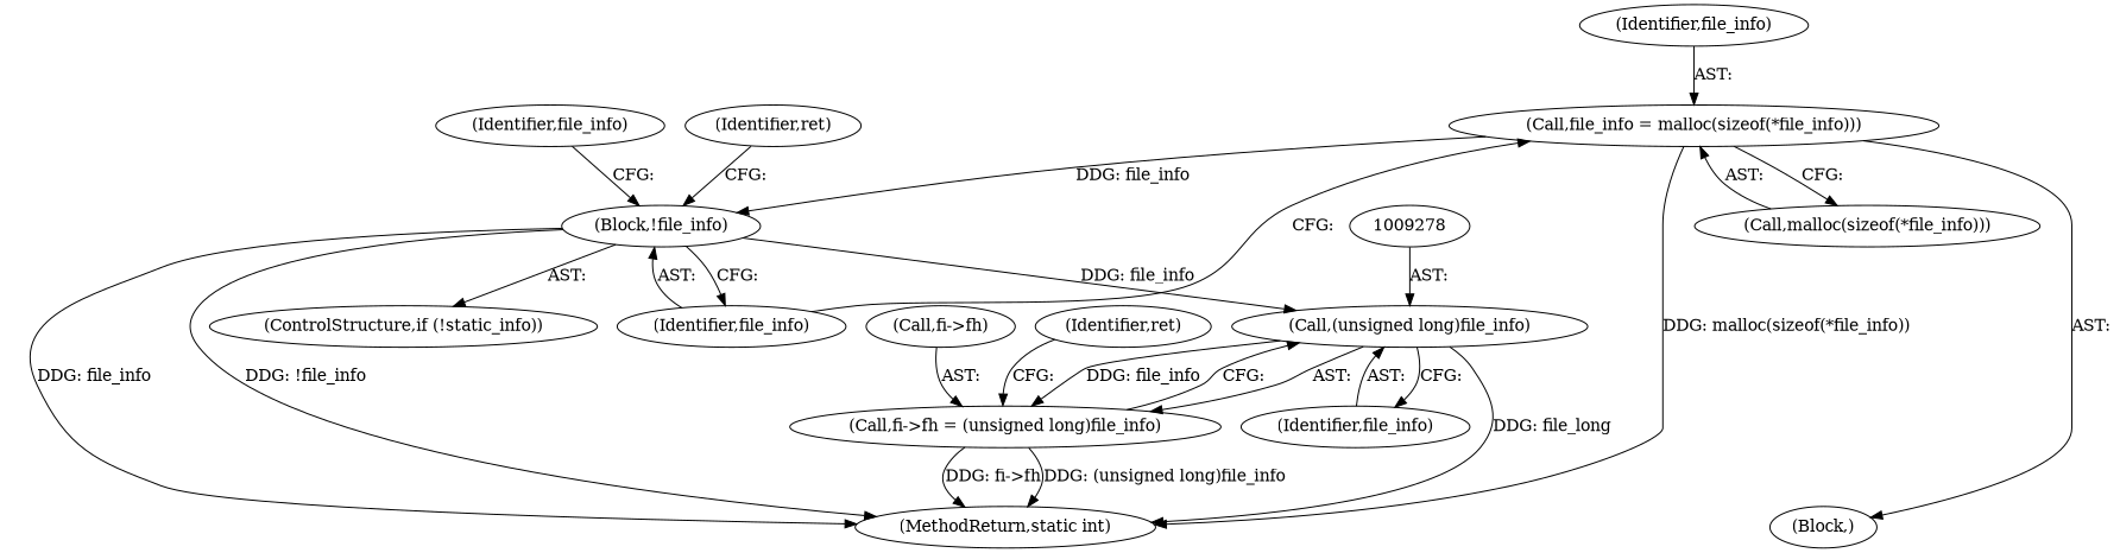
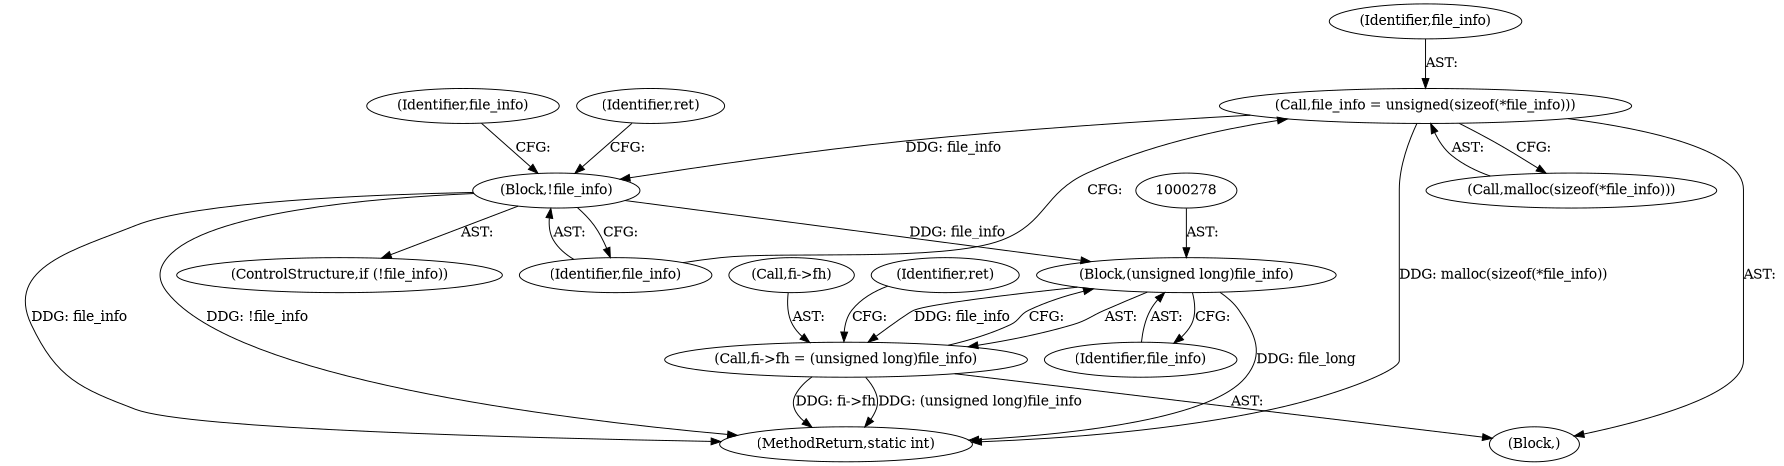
  digraph {
-   n1 [label="(Call,file_info = malloc(sizeof(*file_info)))"]
+   n1 [label="(Call,file_info = unsigned(sizeof(*file_info)))"]
    n2 [label="(Block,!file_info)"]
    n3 [label="(Call,malloc(sizeof(*file_info)))"]
    n4 [label="(Block,)"]
    n5 [label="(MethodReturn,static int)"]
-   n6 [label="(Call,(unsigned long)file_info)"]
-   n7 [label="(ControlStructure,if (!static_info))"]
+   n6 [label="(Block,(unsigned long)file_info)"]
+   n7 [label="(ControlStructure,if (!file_info))"]
    n8 [label="(Identifier,file_info)"]
    n9 [label="(Call,fi->fh = (unsigned long)file_info)"]
    n10 [label="(Identifier,file_info)"]
    n11 [label="(Identifier,file_info)"]
    n12 [label="(Call,fi->fh)"]
    n13 [label="(Identifier,ret)"]
    n14 [label="(Identifier,file_info)"]
    n15 [label="(Identifier,ret)"]
-   1000278 [label=1009278]
+   1000278
    n1 -> n2 [label="DDG: file_info"]
    n1 -> n3 [label="CFG: "]
    n1 -> n4 [label="AST: "]
    n1 -> n5 [label="DDG: malloc(sizeof(*file_info))"]
    n2 -> n5 [label="DDG: file_info"]
    n2 -> n5 [label="DDG: !file_info"]
    n2 -> n6 [label="DDG: file_info"]
    n2 -> n7 [label="AST: "]
    n2 -> n8 [label="CFG: "]
    n3 -> n1 [label="AST: "]
    n6 -> n5 [label="DDG: file_long"]
    n6 -> n9 [label="AST: "]
    n6 -> n9 [label="DDG: file_info"]
    n6 -> n10 [label="CFG: "]
    n8 -> n1 [label="CFG: "]
    n8 -> n2 [label="AST: "]
+   n9 -> n4 [label="AST: "]
    n9 -> n5 [label="DDG: fi->fh"]
    n9 -> n5 [label="DDG: (unsigned long)file_info"]
    n9 -> n6 [label="CFG: "]
    n10 -> n6 [label="AST: "]
    n11 -> n2 [label="CFG: "]
    n12 -> n9 [label="AST: "]
    n13 -> n2 [label="CFG: "]
    n14 -> n1 [label="AST: "]
    n15 -> n9 [label="CFG: "]
    1000278 -> n6 [label="AST: "]
  }
